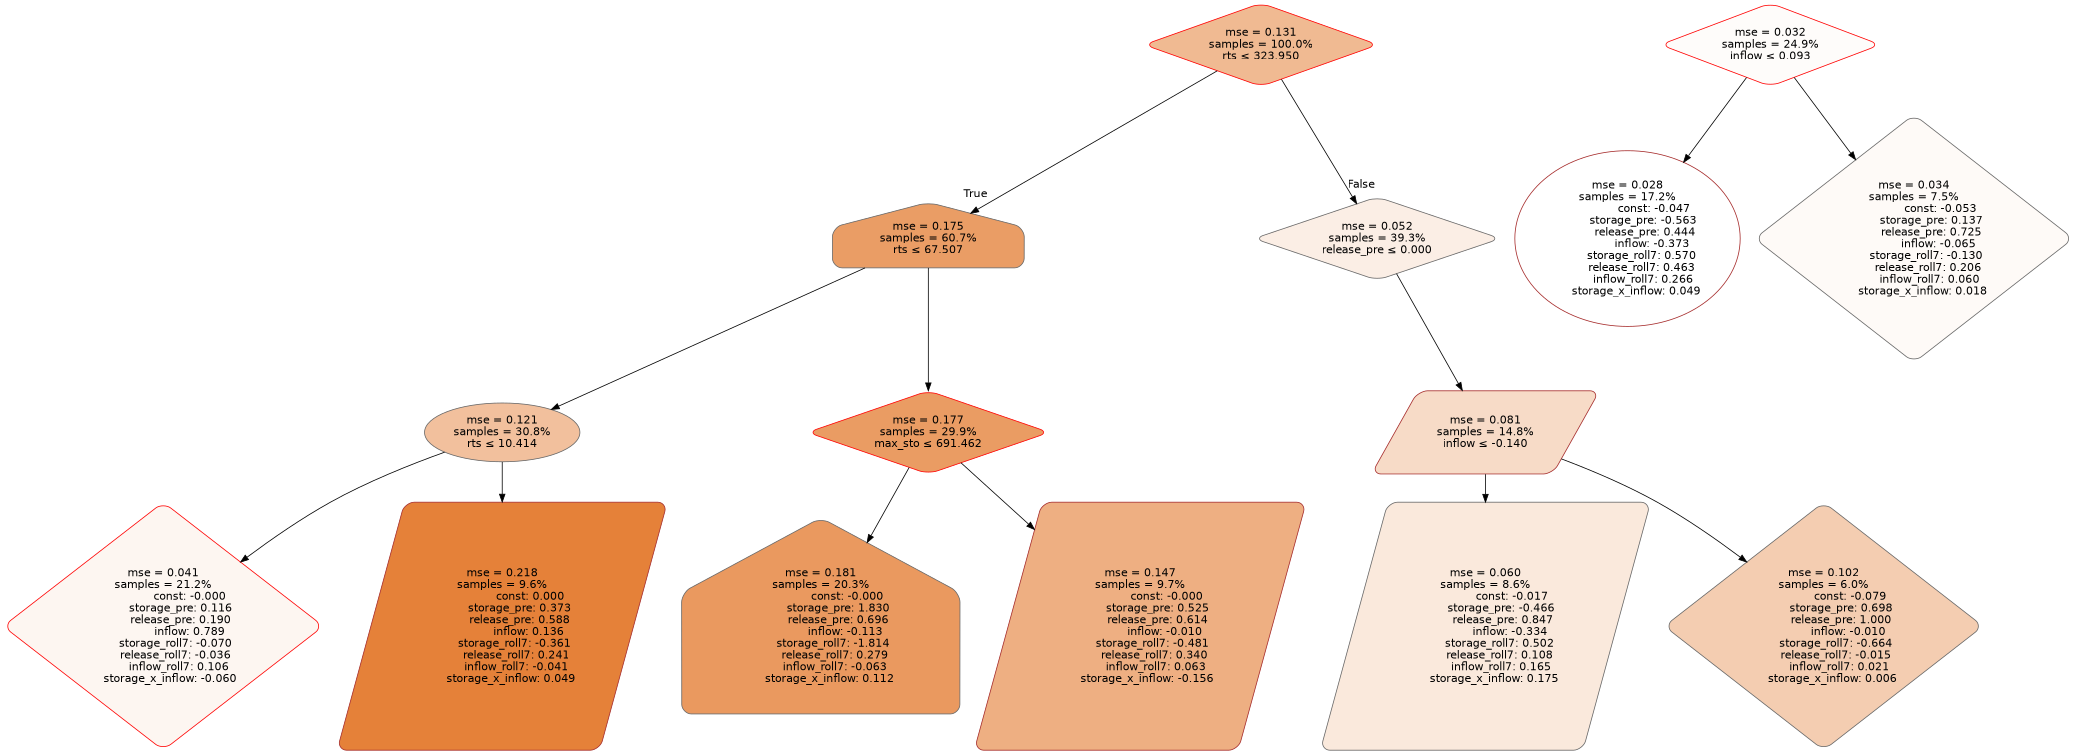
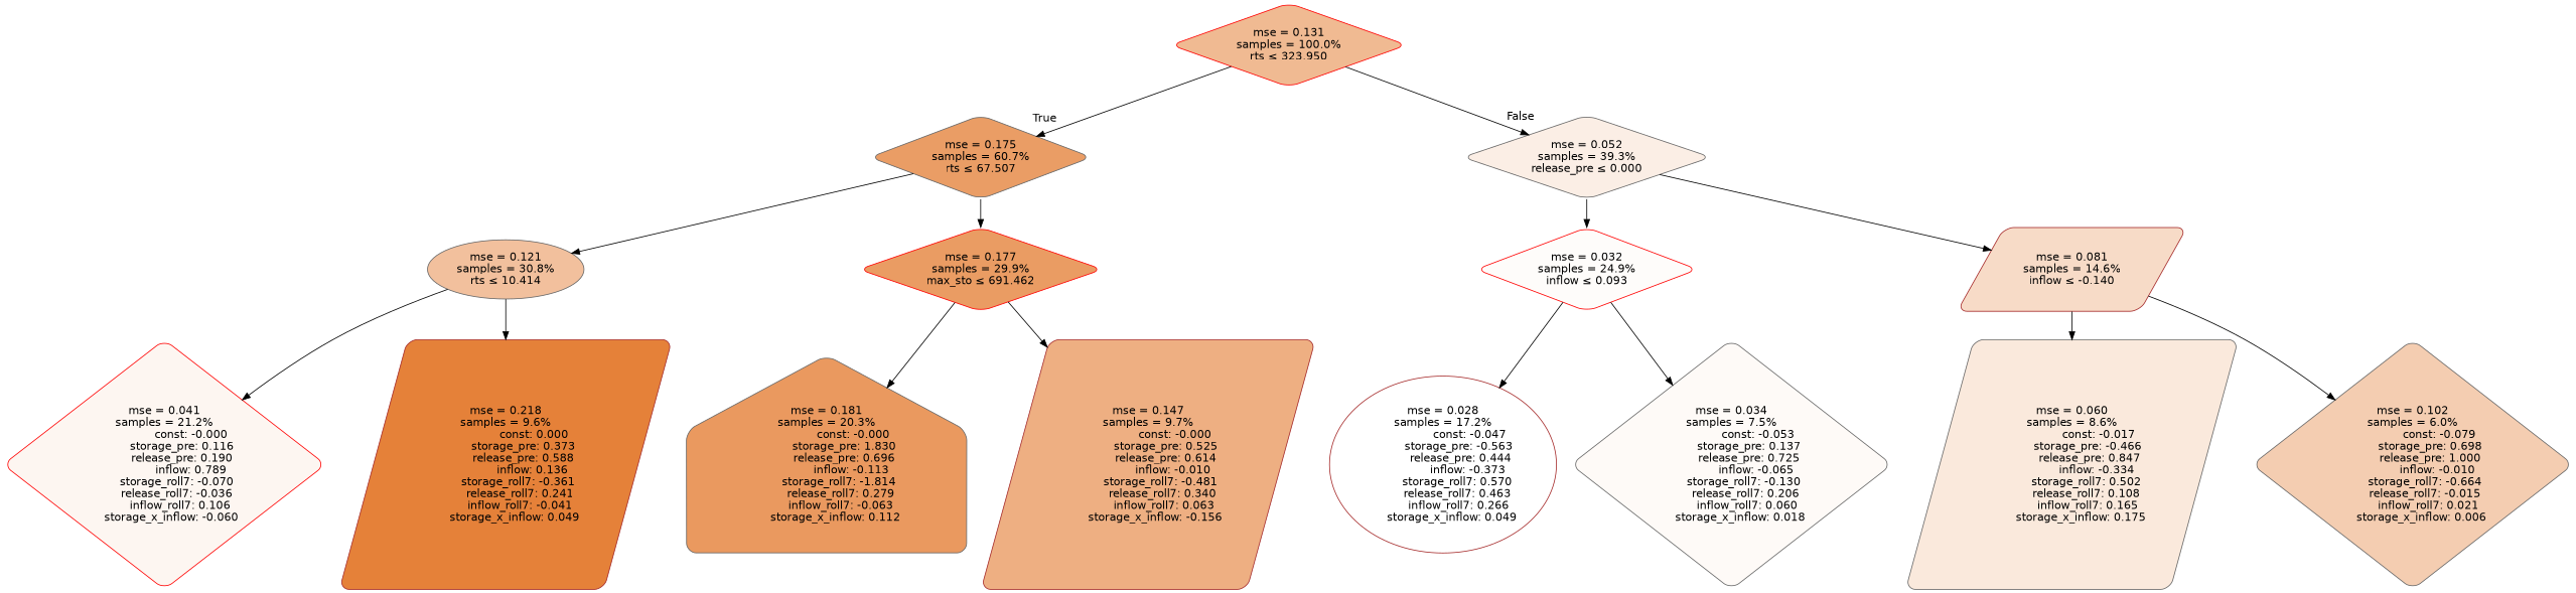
  digraph {
    node [color=gray40 fontname=helvetica shape=diamond style="filled, rounded"]
    edge [fontname=helvetica]
    n1 [color=red fillcolor="#f0ba92" label="mse = 0.131\nsamples = 100.0%\nrts &le; 323.950"]
-   n2 [fillcolor="#ea9d65" label="mse = 0.175\nsamples = 60.7%\nrts &le; 67.507" shape=house]
+   n2 [fillcolor="#ea9d65" label="mse = 0.175\nsamples = 60.7%\nrts &le; 67.507"]
    n3 [fillcolor="#fbeee5" label="mse = 0.052\nsamples = 39.3%\nrelease_pre &le; 0.000"]
    n4 [fillcolor="#f2c09d" label="mse = 0.121\nsamples = 30.8%\nrts &le; 10.414" shape=ellipse]
    n5 [color=red fillcolor="#ea9c63" label="mse = 0.177\nsamples = 29.9%\nmax_sto &le; 691.462"]
    n6 [color=red fillcolor="#fefcfa" label="mse = 0.032\nsamples = 24.9%\ninflow &le; 0.093"]
-   n7 [color=brown fillcolor="#f7dbc7" label="mse = 0.081\nsamples = 14.8%\ninflow &le; -0.140" shape=parallelogram]
+   n7 [color=brown fillcolor="#f7dbc7" label="mse = 0.081\nsamples = 14.6%\ninflow &le; -0.140" shape=parallelogram]
    n8 [color=red fillcolor="#fdf6f1" label="mse = 0.041\nsamples = 21.2%\n               const: -0.000\n          storage_pre: 0.116\n          release_pre: 0.190\n               inflow: 0.789\n       storage_roll7: -0.070\n       release_roll7: -0.036\n         inflow_roll7: 0.106\n    storage_x_inflow: -0.060"]
    n9 [color=brown fillcolor="#e58139" label="mse = 0.218\nsamples = 9.6%\n                const: 0.000\n          storage_pre: 0.373\n          release_pre: 0.588\n               inflow: 0.136\n       storage_roll7: -0.361\n        release_roll7: 0.241\n        inflow_roll7: -0.041\n     storage_x_inflow: 0.049" shape=parallelogram]
    n10 [fillcolor="#ea995f" label="mse = 0.181\nsamples = 20.3%\n               const: -0.000\n          storage_pre: 1.830\n          release_pre: 0.696\n              inflow: -0.113\n       storage_roll7: -1.814\n        release_roll7: 0.279\n        inflow_roll7: -0.063\n     storage_x_inflow: 0.112" shape=house]
    n11 [color=brown fillcolor="#eeaf82" label="mse = 0.147\nsamples = 9.7%\n               const: -0.000\n          storage_pre: 0.525\n          release_pre: 0.614\n              inflow: -0.010\n       storage_roll7: -0.481\n        release_roll7: 0.340\n         inflow_roll7: 0.063\n    storage_x_inflow: -0.156" shape=parallelogram]
    n12 [color=brown fillcolor="#ffffff" label="mse = 0.028\nsamples = 17.2%\n               const: -0.047\n         storage_pre: -0.563\n          release_pre: 0.444\n              inflow: -0.373\n        storage_roll7: 0.570\n        release_roll7: 0.463\n         inflow_roll7: 0.266\n     storage_x_inflow: 0.049" shape=ellipse]
    n13 [fillcolor="#fefaf7" label="mse = 0.034\nsamples = 7.5%\n               const: -0.053\n          storage_pre: 0.137\n          release_pre: 0.725\n              inflow: -0.065\n       storage_roll7: -0.130\n        release_roll7: 0.206\n         inflow_roll7: 0.060\n     storage_x_inflow: 0.018"]
    n14 [fillcolor="#fae9dc" label="mse = 0.060\nsamples = 8.6%\n               const: -0.017\n         storage_pre: -0.466\n          release_pre: 0.847\n              inflow: -0.334\n        storage_roll7: 0.502\n        release_roll7: 0.108\n         inflow_roll7: 0.165\n     storage_x_inflow: 0.175" shape=parallelogram]
    n15 [fillcolor="#f4cdb1" label="mse = 0.102\nsamples = 6.0%\n               const: -0.079\n          storage_pre: 0.698\n          release_pre: 1.000\n              inflow: -0.010\n       storage_roll7: -0.664\n       release_roll7: -0.015\n         inflow_roll7: 0.021\n     storage_x_inflow: 0.006"]
    n1 -> n2 [headlabel=True labelangle=45 labeldistance=2.5]
    n1 -> n3 [headlabel=False labelangle=-45 labeldistance=2.5]
    n2 -> n4
    n2 -> n5
+   n3 -> n6
    n3 -> n7
    n4 -> n8
    n4 -> n9
    n5 -> n10
    n5 -> n11
    n6 -> n12
    n6 -> n13
    n7 -> n14
    n7 -> n15
  }
